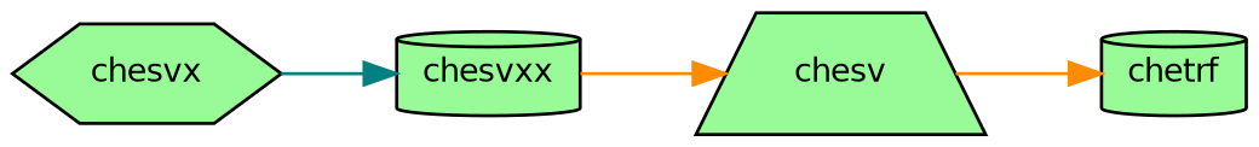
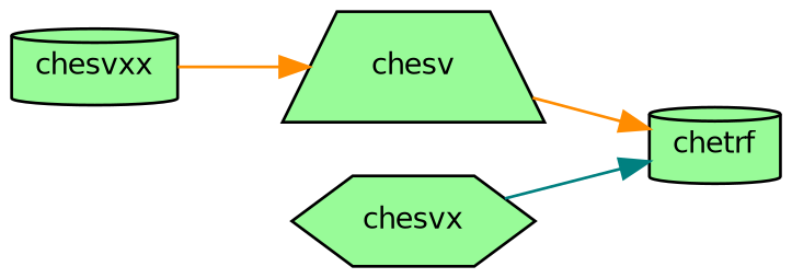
  digraph {
    rankdir=RL
    node [color=black fillcolor=palegreen fontname=Helvetica fontsize=10 shape=cylinder style=filled]
    edge [color=darkorange dir=back fontname=Helvetica fontsize=10 labelfontname=Helvetica labelfontsize=10 style=solid]
    n1 [fontcolor=black height=0.2 label=chetrf width=0.4]
    n2 [height=0.2 label=chesv shape=trapezium width=0.4]
    n3 [height=0.2 label=chesvx shape=hexagon width=0.4]
    n4 [height=0.2 label=chesvxx width=0.4]
    n1 -> n2
-   n4 -> n3 [color=teal]
+   n1 -> n3 [color=teal]
    n2 -> n4
  }
